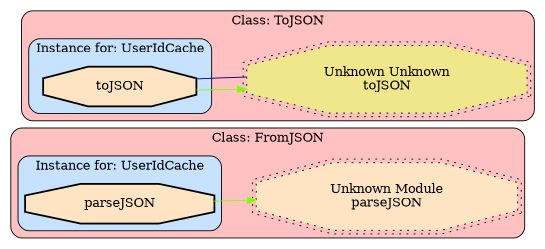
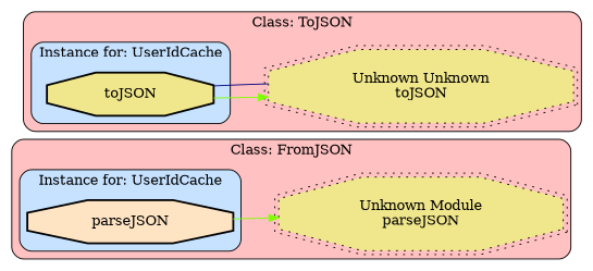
  digraph {
    rankdir=LR
    node [fillcolor=bisque margin="0.4,0.1" shape=octagon style="filled,bold"]
    edge [color=chartreuse penwidth=1]
    n1 [label=parseJSON]
-   n2 [label="Unknown Module\nparseJSON" shape=doubleoctagon style="filled,dotted"]
-   n3 [label=toJSON]
+   n2 [fillcolor=khaki label="Unknown Module\nparseJSON" shape=doubleoctagon style="filled,dotted"]
+   n3 [fillcolor=khaki label=toJSON]
    n4 [fillcolor=khaki label="Unknown Unknown\ntoJSON" shape=doubleoctagon style="filled,dotted"]
    subgraph cluster_1 {
      fillcolor=rosybrown1
      label="Class: FromJSON"
      style="filled,rounded"
      n2
      subgraph cluster_2 {
        fillcolor=slategray1
        label="Instance for: UserIdCache"
        style="filled,rounded"
        n1
      }
    }
    subgraph cluster_3 {
      fillcolor=rosybrown1
      label="Class: ToJSON"
      style="filled,rounded"
      n4
      subgraph cluster_4 {
        fillcolor=slategray1
        label="Instance for: UserIdCache"
        style="filled,rounded"
        n3
      }
    }
    n1 -> n2
    n3 -> n4
    n4 -> n3 [color=navy dir=none]
  }
